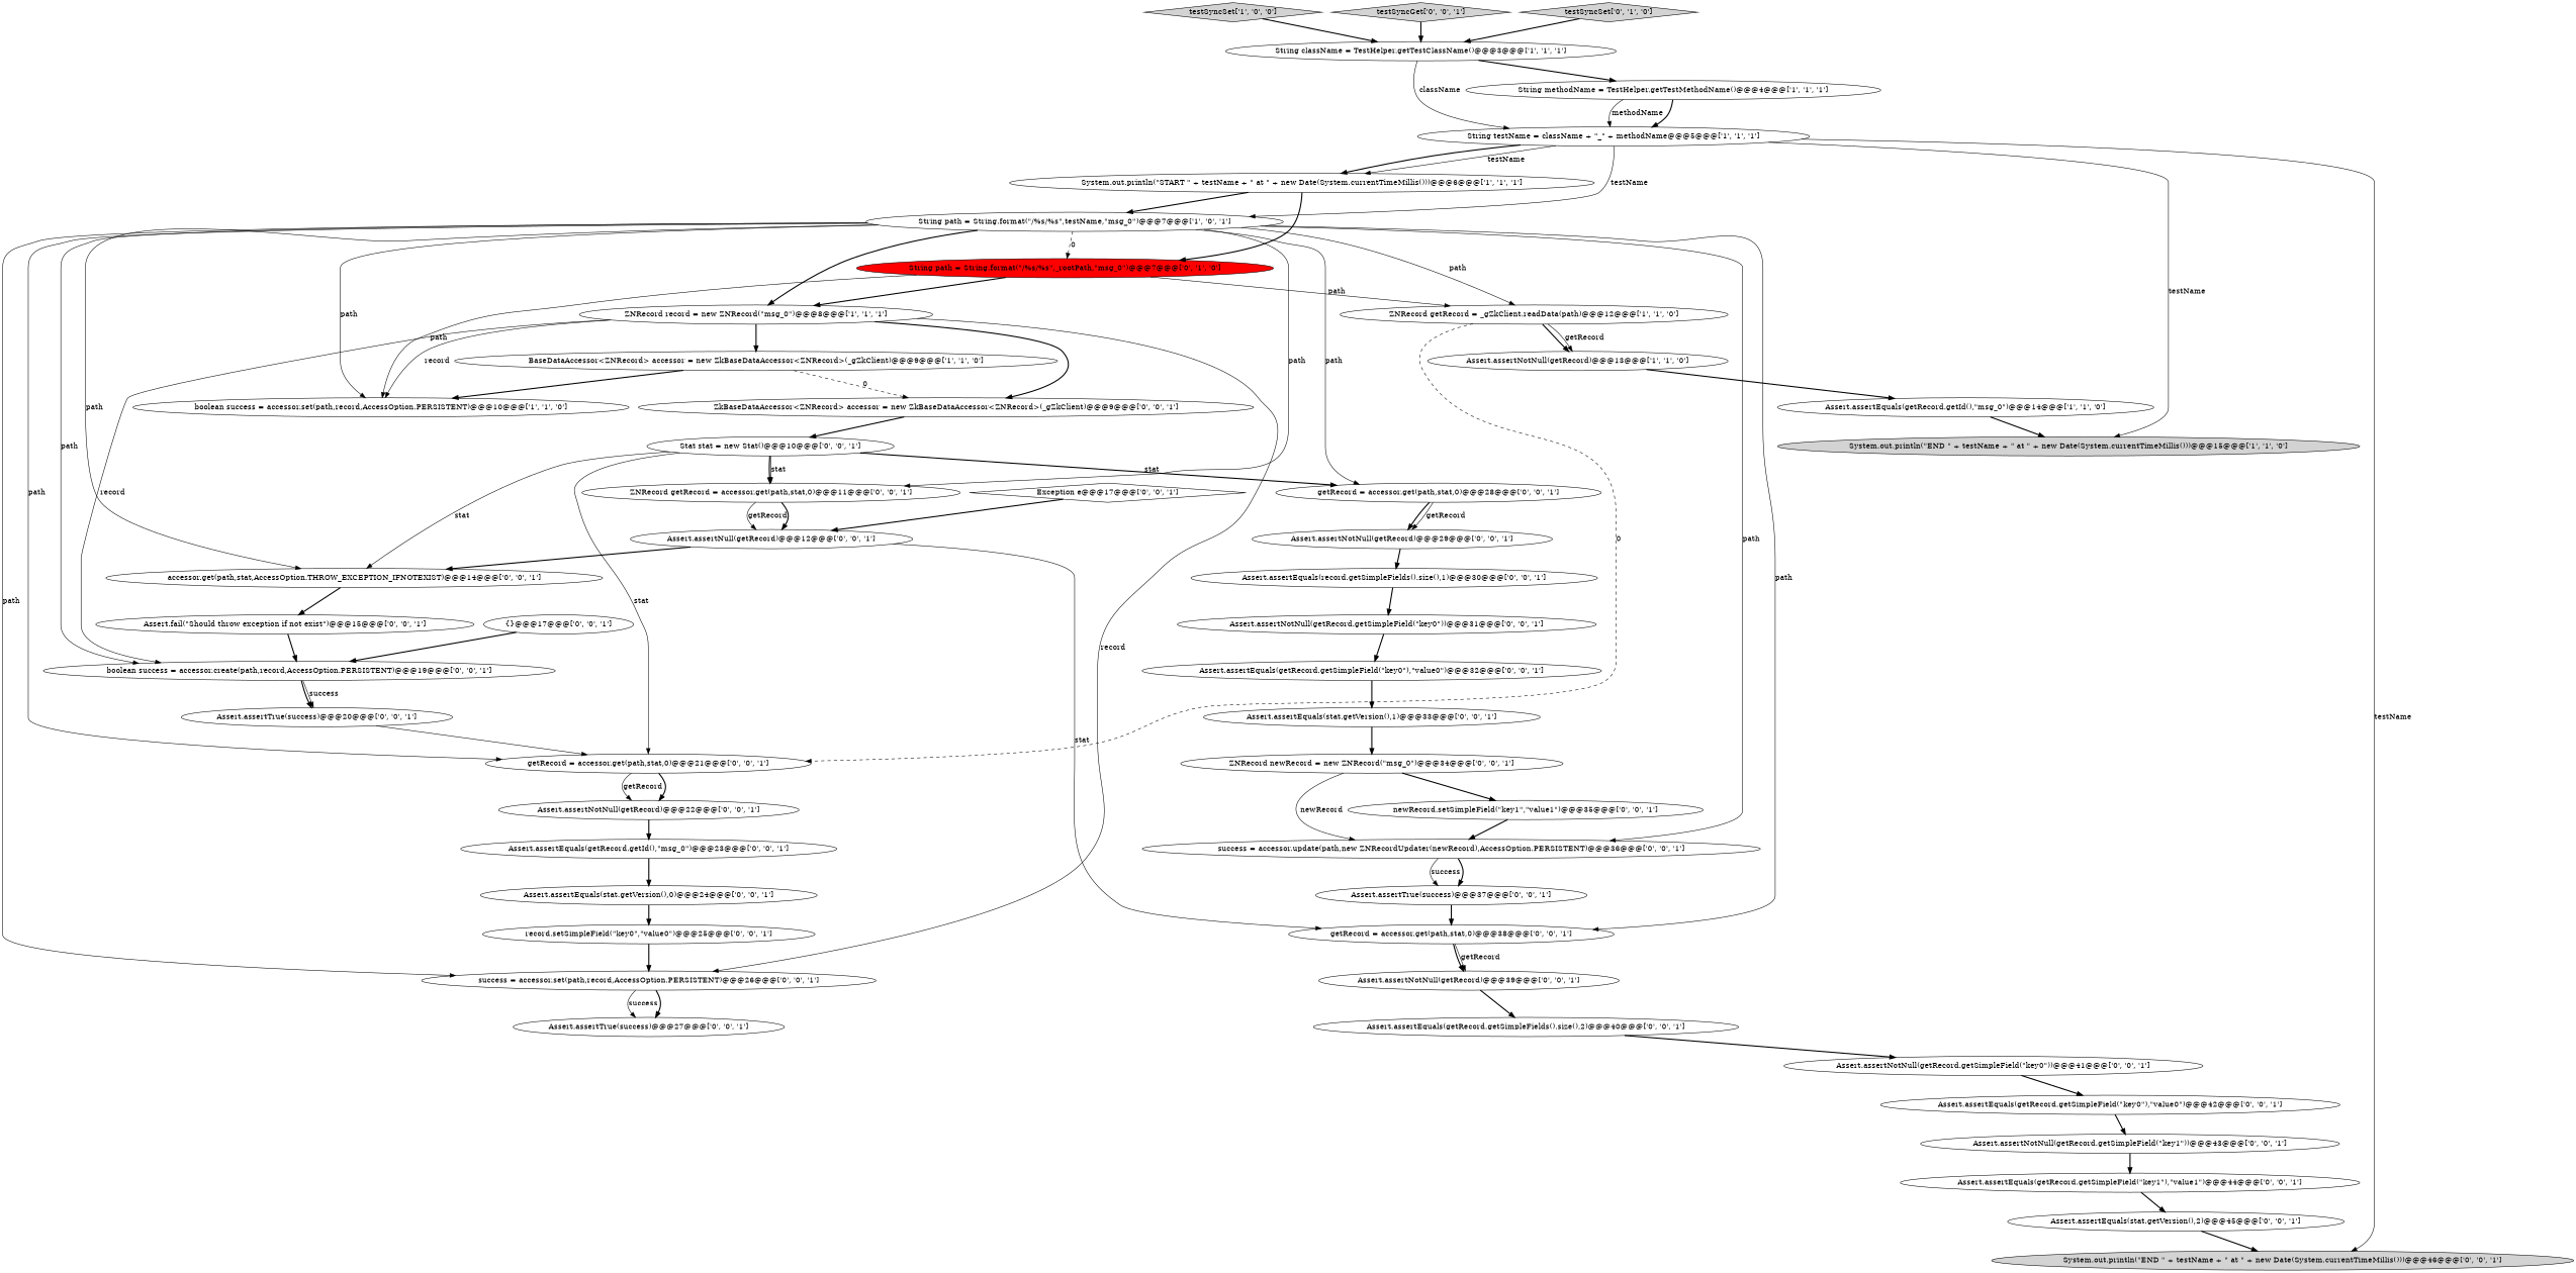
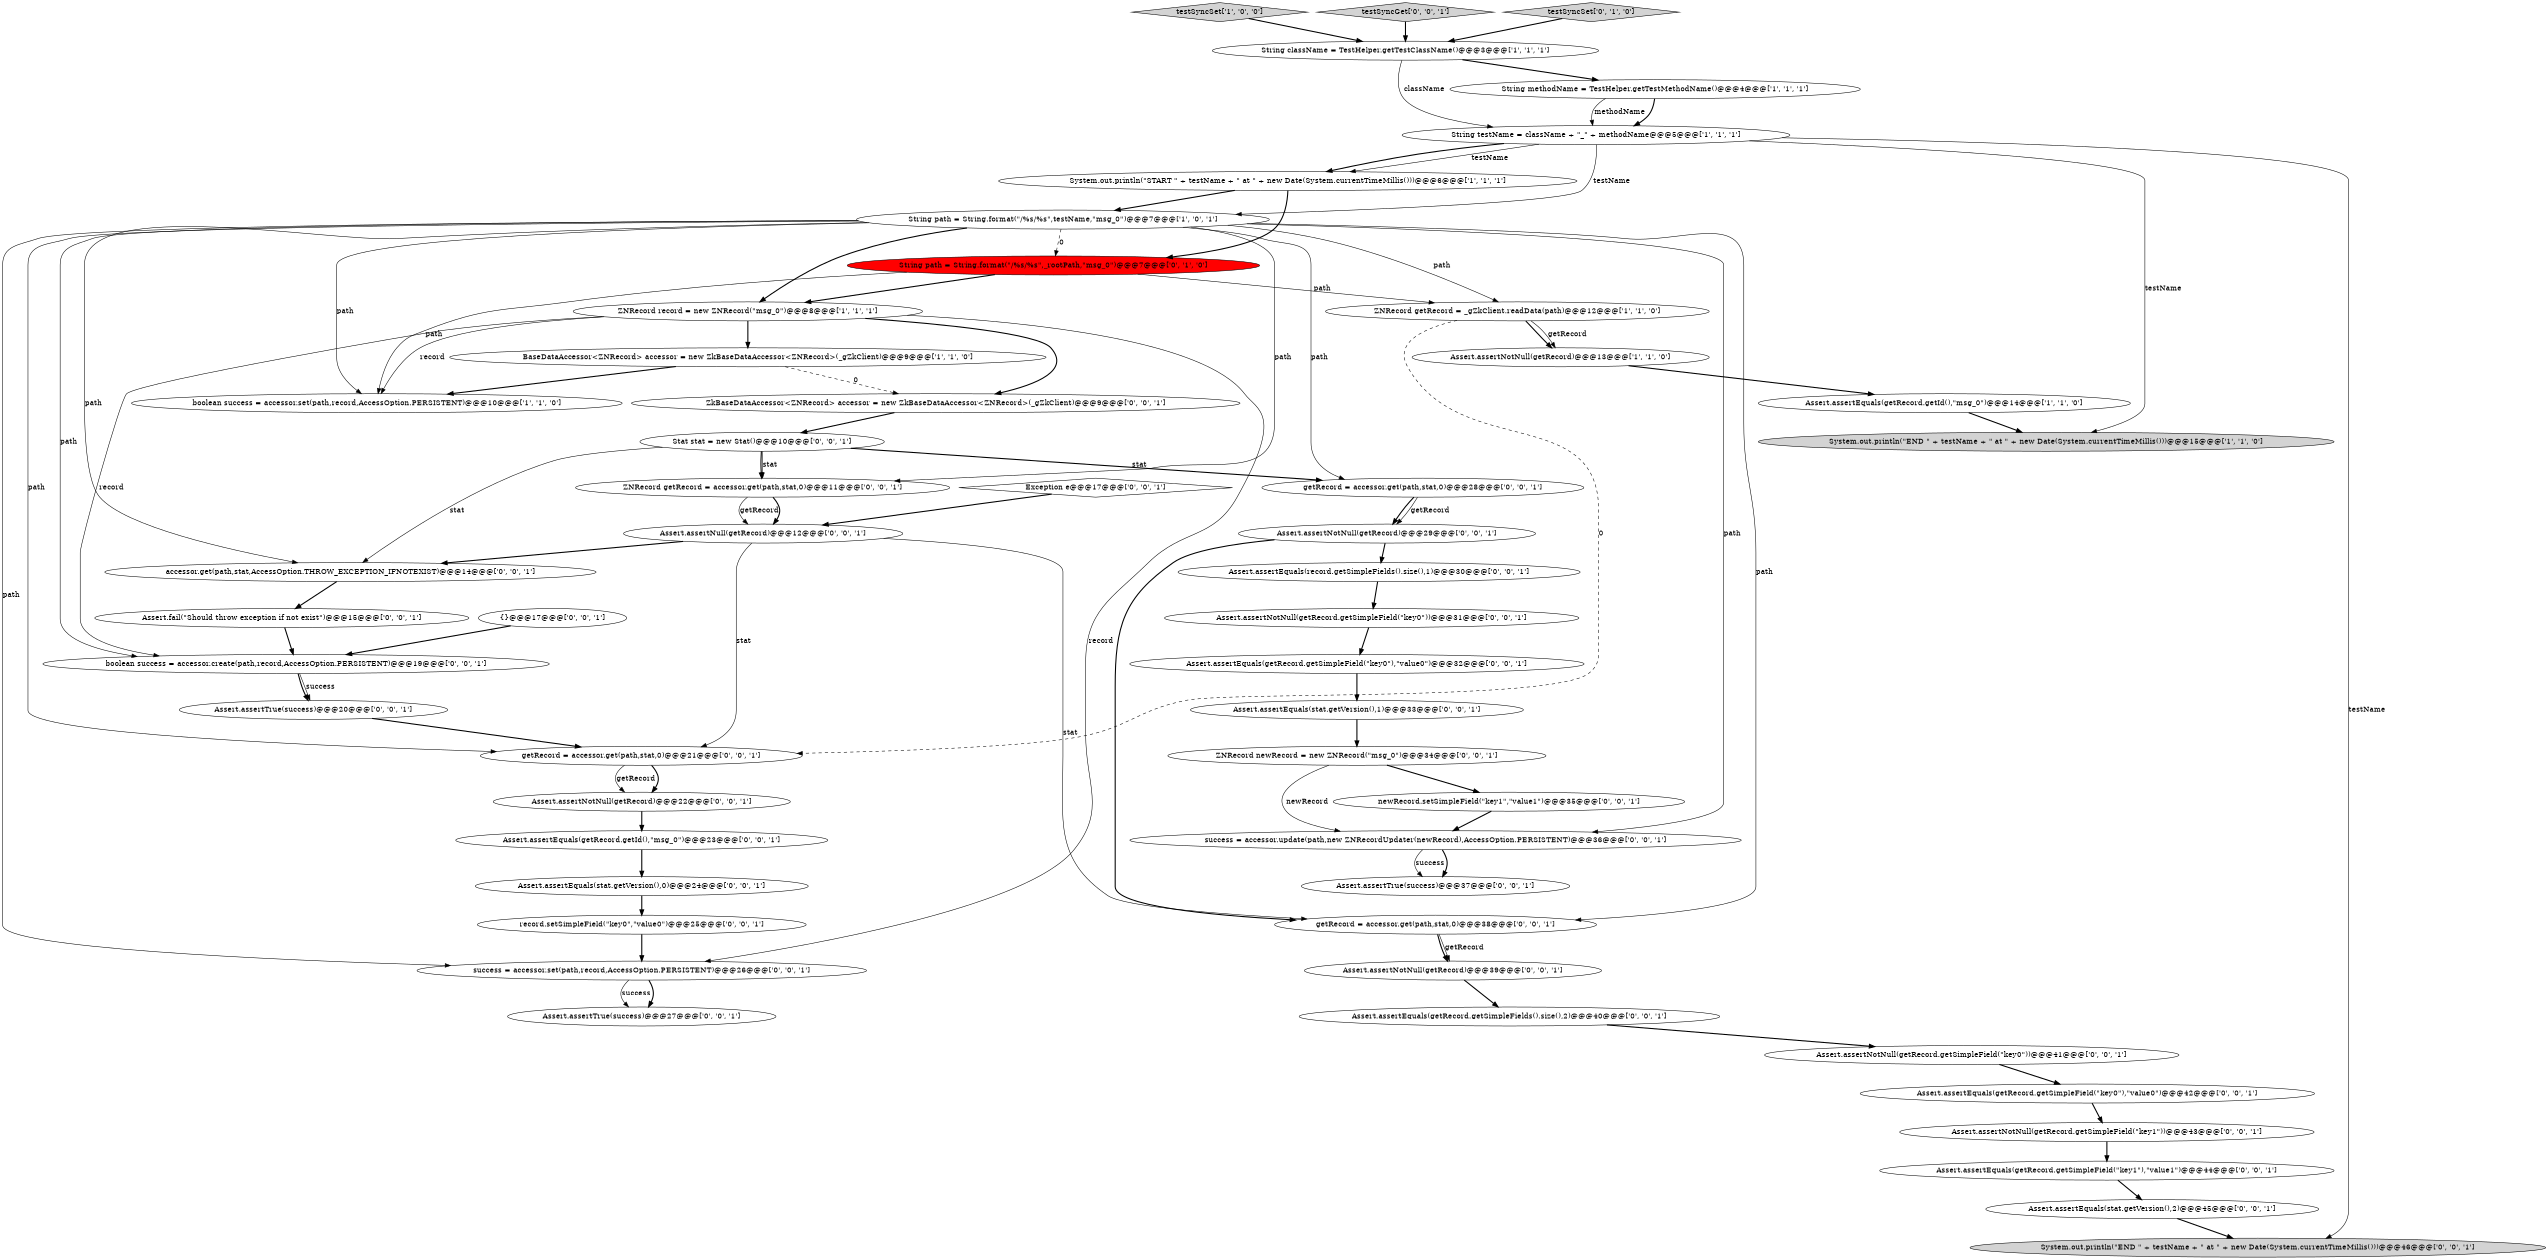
  digraph {
    node [fillcolor=white shape=ellipse style=filled]
    edge [style=bold]
    n1 [label="System.out.println(\"START \" + testName + \" at \" + new Date(System.currentTimeMillis()))@@@6@@@['1', '1', '1']"]
    n2 [label="String path = String.format(\"/%s/%s\",testName,\"msg_0\")@@@7@@@['1', '0', '1']"]
    n3 [fillcolor=red label="String path = String.format(\"/%s/%s\",_rootPath,\"msg_0\")@@@7@@@['0', '1', '0']"]
    n4 [label="boolean success = accessor.create(path,record,AccessOption.PERSISTENT)@@@19@@@['0', '0', '1']"]
    n5 [label="getRecord = accessor.get(path,stat,0)@@@38@@@['0', '0', '1']"]
    n6 [label="success = accessor.update(path,new ZNRecordUpdater(newRecord),AccessOption.PERSISTENT)@@@36@@@['0', '0', '1']"]
    n7 [label="ZNRecord record = new ZNRecord(\"msg_0\")@@@8@@@['1', '1', '1']"]
    n8 [label="success = accessor.set(path,record,AccessOption.PERSISTENT)@@@26@@@['0', '0', '1']"]
    n9 [label="boolean success = accessor.set(path,record,AccessOption.PERSISTENT)@@@10@@@['1', '1', '0']"]
    n10 [label="accessor.get(path,stat,AccessOption.THROW_EXCEPTION_IFNOTEXIST)@@@14@@@['0', '0', '1']"]
    n11 [label="ZNRecord getRecord = accessor.get(path,stat,0)@@@11@@@['0', '0', '1']"]
    n12 [label="getRecord = accessor.get(path,stat,0)@@@28@@@['0', '0', '1']"]
    n13 [label="getRecord = accessor.get(path,stat,0)@@@21@@@['0', '0', '1']"]
    n14 [label="ZNRecord getRecord = _gZkClient.readData(path)@@@12@@@['1', '1', '0']"]
    n15 [fillcolor=lightgray label="testSyncSet['1', '0', '0']" shape=diamond]
    n16 [label="String className = TestHelper.getTestClassName()@@@3@@@['1', '1', '1']"]
    n17 [label="String methodName = TestHelper.getTestMethodName()@@@4@@@['1', '1', '1']"]
    n18 [label="String testName = className + \"_\" + methodName@@@5@@@['1', '1', '1']"]
    n19 [label="Assert.assertTrue(success)@@@20@@@['0', '0', '1']"]
    n20 [label="Assert.assertNotNull(getRecord.getSimpleField(\"key0\"))@@@31@@@['0', '0', '1']"]
    n21 [label="Assert.assertEquals(getRecord.getSimpleField(\"key0\"),\"value0\")@@@32@@@['0', '0', '1']"]
    n22 [label="Assert.assertEquals(stat.getVersion(),1)@@@33@@@['0', '0', '1']"]
    n23 [label="Assert.assertNotNull(getRecord)@@@39@@@['0', '0', '1']"]
    n24 [label="Assert.assertEquals(getRecord.getSimpleFields().size(),2)@@@40@@@['0', '0', '1']"]
    n25 [label="Assert.assertEquals(getRecord.getId(),\"msg_0\")@@@14@@@['1', '1', '0']"]
    n26 [fillcolor=lightgray label="System.out.println(\"END \" + testName + \" at \" + new Date(System.currentTimeMillis()))@@@15@@@['1', '1', '0']"]
    n27 [label="Assert.assertTrue(success)@@@37@@@['0', '0', '1']"]
    n28 [label="BaseDataAccessor<ZNRecord> accessor = new ZkBaseDataAccessor<ZNRecord>(_gZkClient)@@@9@@@['1', '1', '0']"]
    n29 [label="ZkBaseDataAccessor<ZNRecord> accessor = new ZkBaseDataAccessor<ZNRecord>(_gZkClient)@@@9@@@['0', '0', '1']"]
    n30 [label="Assert.assertTrue(success)@@@27@@@['0', '0', '1']"]
    n31 [label="Assert.fail(\"Should throw exception if not exist\")@@@15@@@['0', '0', '1']"]
    n32 [label="Assert.assertNull(getRecord)@@@12@@@['0', '0', '1']"]
    n33 [label="Assert.assertNotNull(getRecord)@@@29@@@['0', '0', '1']"]
    n34 [label="Assert.assertNotNull(getRecord)@@@22@@@['0', '0', '1']"]
    n35 [label="Assert.assertNotNull(getRecord)@@@13@@@['1', '1', '0']"]
    n36 [label="newRecord.setSimpleField(\"key1\",\"value1\")@@@35@@@['0', '0', '1']"]
    n37 [label="Assert.assertEquals(getRecord.getSimpleField(\"key1\"),\"value1\")@@@44@@@['0', '0', '1']"]
    n38 [label="Assert.assertEquals(stat.getVersion(),2)@@@45@@@['0', '0', '1']"]
    n39 [fillcolor=lightgray label="System.out.println(\"END \" + testName + \" at \" + new Date(System.currentTimeMillis()))@@@46@@@['0', '0', '1']"]
    n40 [label="{}@@@17@@@['0', '0', '1']"]
    n41 [label="record.setSimpleField(\"key0\",\"value0\")@@@25@@@['0', '0', '1']"]
    n42 [label="Stat stat = new Stat()@@@10@@@['0', '0', '1']"]
    n43 [label="Assert.assertNotNull(getRecord.getSimpleField(\"key0\"))@@@41@@@['0', '0', '1']"]
    n44 [label="ZNRecord newRecord = new ZNRecord(\"msg_0\")@@@34@@@['0', '0', '1']"]
    n45 [label="Assert.assertEquals(getRecord.getSimpleField(\"key0\"),\"value0\")@@@42@@@['0', '0', '1']"]
    n46 [label="Assert.assertEquals(record.getSimpleFields().size(),1)@@@30@@@['0', '0', '1']"]
    n47 [label="Exception e@@@17@@@['0', '0', '1']" shape=diamond]
    n48 [label="Assert.assertNotNull(getRecord.getSimpleField(\"key1\"))@@@43@@@['0', '0', '1']"]
    n49 [label="Assert.assertEquals(stat.getVersion(),0)@@@24@@@['0', '0', '1']"]
    n50 [fillcolor=lightgray label="testSyncGet['0', '0', '1']" shape=diamond]
    n51 [fillcolor=lightgray label="testSyncSet['0', '1', '0']" shape=diamond]
    n52 [label="Assert.assertEquals(getRecord.getId(),\"msg_0\")@@@23@@@['0', '0', '1']"]
    n1 -> n2
    n1 -> n3
    n2 -> n3 [label=0 style=dashed]
    n2 -> n4 [label=path style=solid]
    n2 -> n5 [label=path style=solid]
    n2 -> n6 [label=path style=solid]
    n2 -> n7
    n2 -> n8 [label=path style=solid]
    n2 -> n9 [label=path style=solid]
    n2 -> n10 [label=path style=solid]
    n2 -> n11 [label=path style=solid]
    n2 -> n12 [label=path style=solid]
    n2 -> n13 [label=path style=solid]
    n2 -> n14 [label=path style=solid]
    n3 -> n7
    n3 -> n9 [label=path style=solid]
    n3 -> n14 [label=path style=solid]
    n4 -> n19
    n4 -> n19 [label=success style=solid]
    n5 -> n23 [label=getRecord style=solid]
    n5 -> n23
    n6 -> n27
    n6 -> n27 [label=success style=solid]
    n7 -> n4 [label=record style=solid]
    n7 -> n8 [label=record style=solid]
    n7 -> n9 [label=record style=solid]
    n7 -> n28
    n7 -> n29
    n8 -> n30
    n8 -> n30 [label=success style=solid]
    n10 -> n31
    n11 -> n32 [label=getRecord style=solid]
    n11 -> n32
    n12 -> n33
    n12 -> n33 [label=getRecord style=solid]
    n13 -> n34
    n13 -> n34 [label=getRecord style=solid]
    n14 -> n13 [label=0 style=dashed]
    n14 -> n35
    n14 -> n35 [label=getRecord style=solid]
    n15 -> n16
    n16 -> n17
    n16 -> n18 [label=className style=solid]
    n17 -> n18
    n17 -> n18 [label=methodName style=solid]
    n18 -> n1 [label=testName style=solid]
    n18 -> n1
    n18 -> n2 [label=testName style=solid]
    n18 -> n26 [label=testName style=solid]
    n18 -> n39 [label=testName style=solid]
-   n19 -> n13 [style=solid]
+   n19 -> n13
    n20 -> n21
    n21 -> n22
    n22 -> n44
    n23 -> n24
    n24 -> n43
    n25 -> n26
-   n27 -> n5
+   n33 -> n5
    n28 -> n9
    n28 -> n29 [label=0 style=dashed]
    n29 -> n42
    n31 -> n4
    n32 -> n5 [label=stat style=solid]
    n32 -> n10
    n33 -> n46
    n34 -> n52
    n35 -> n25
    n36 -> n6
    n37 -> n38
    n38 -> n39
    n40 -> n4
    n41 -> n8
    n42 -> n10 [label=stat style=solid]
    n42 -> n11
    n42 -> n11 [label=stat style=solid]
    n42 -> n12 [label=stat]
-   n42 -> n13 [label=stat style=solid]
+   n32 -> n13 [label=stat style=solid]
    n43 -> n45
    n44 -> n6 [label=newRecord style=solid]
    n44 -> n36
    n45 -> n48
    n46 -> n20
    n47 -> n32
    n48 -> n37
    n49 -> n41
    n50 -> n16
    n51 -> n16
    n52 -> n49
  }
